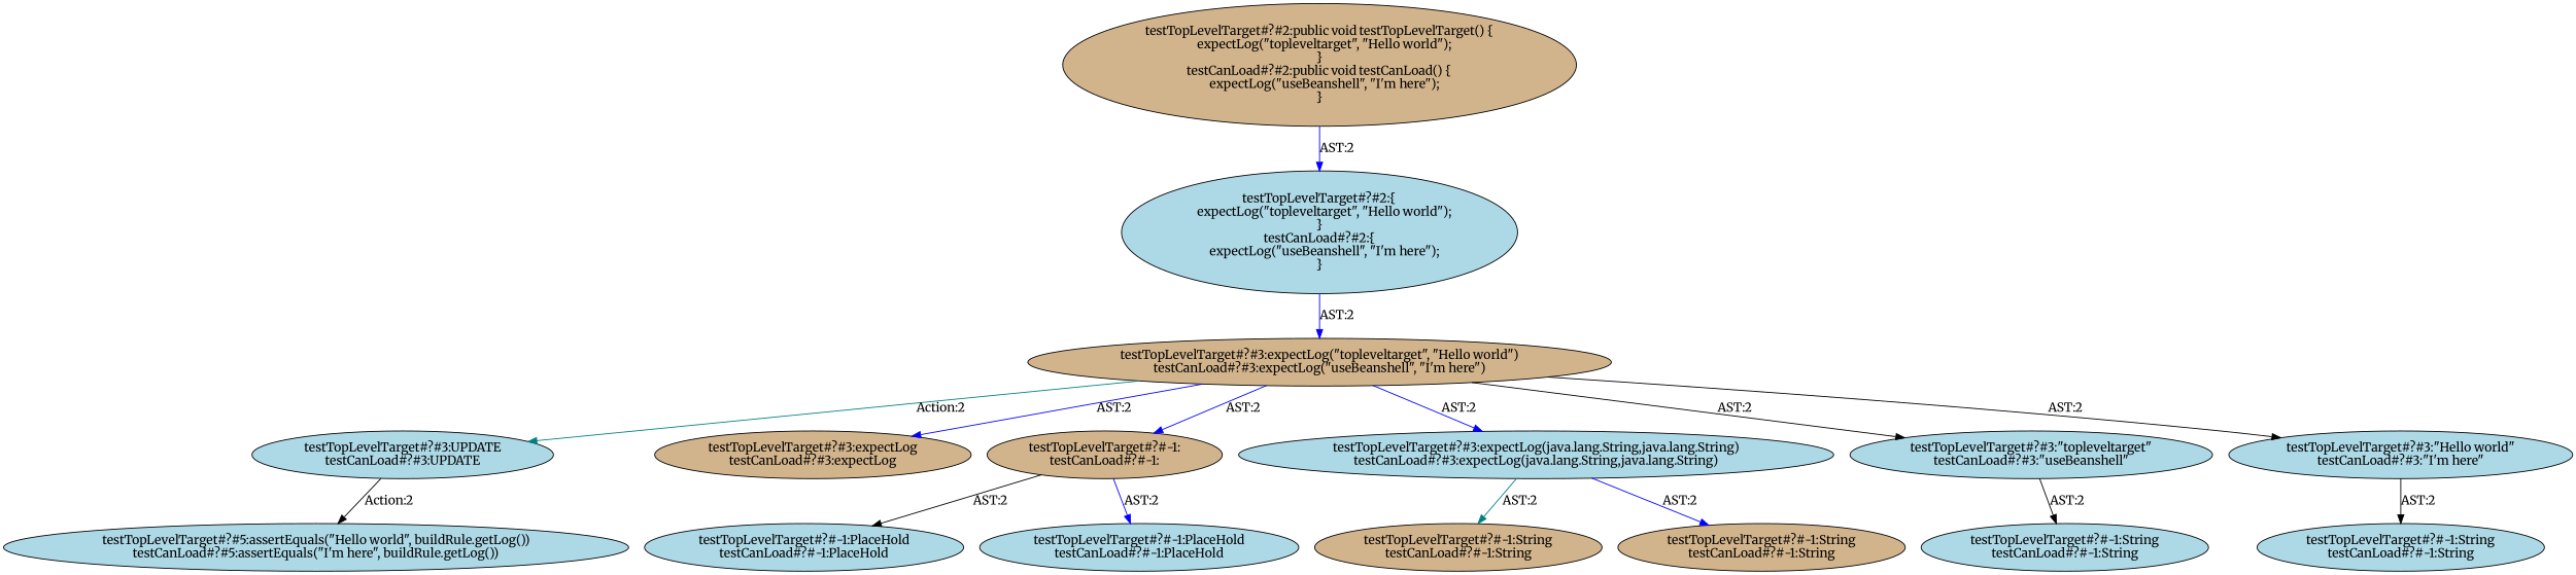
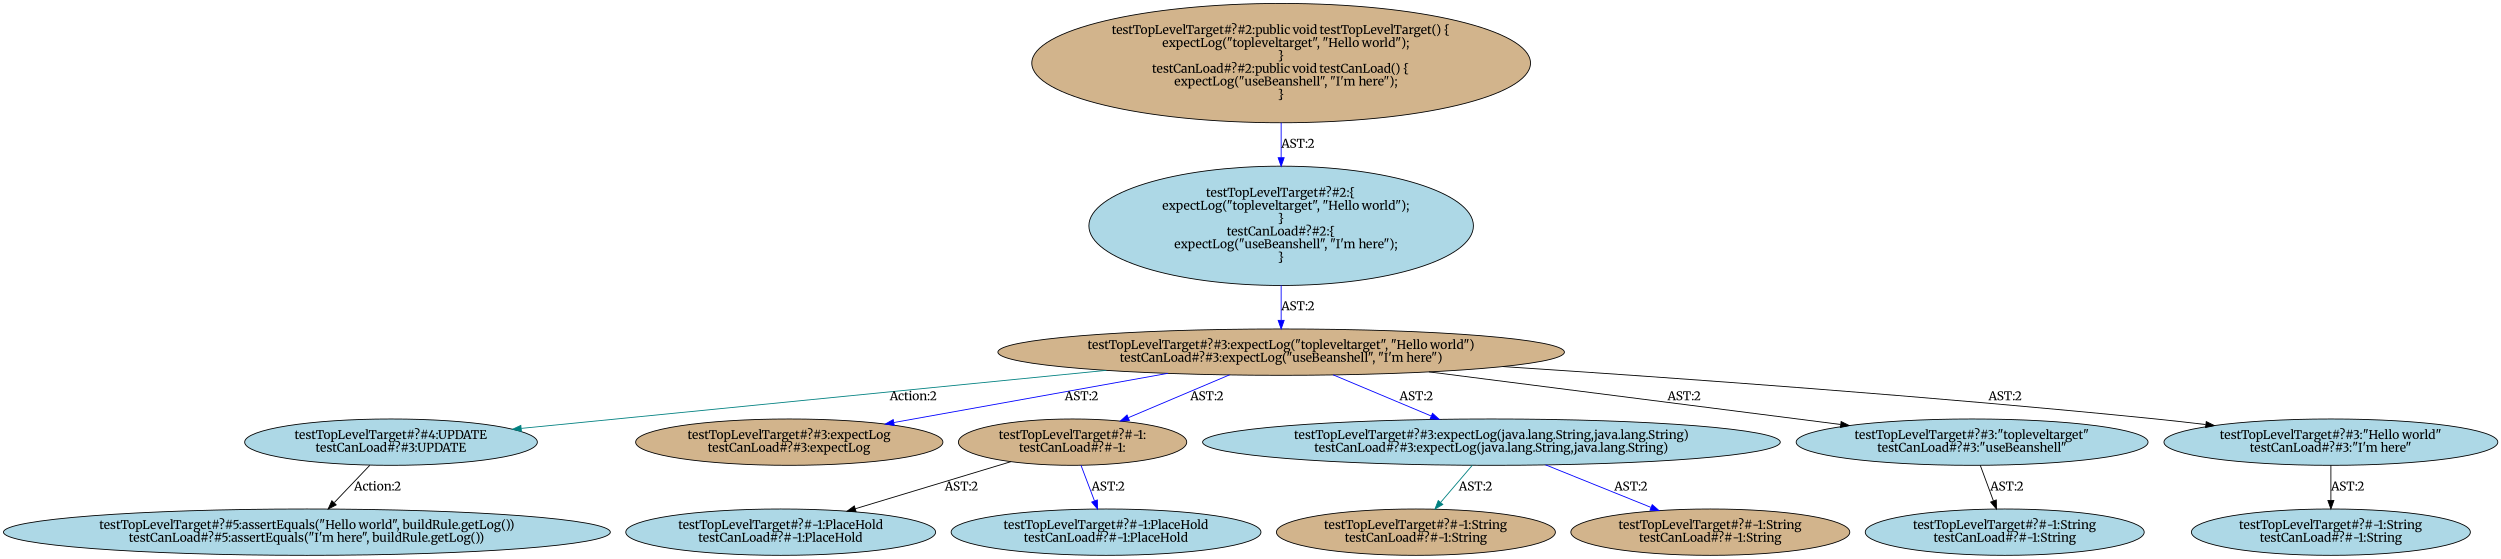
  digraph {
    fontname=Merriweather
    node [shape=ellipse style=filled fillcolor=lightblue fontname=Merriweather]
    edge [color=blue fontname=Merriweather]
-   n1 [label="testTopLevelTarget#?#3:UPDATE\ntestCanLoad#?#3:UPDATE"]
+   n1 [label="testTopLevelTarget#?#4:UPDATE\ntestCanLoad#?#3:UPDATE"]
    n2 [label="testTopLevelTarget#?#5:assertEquals(\"Hello world\", buildRule.getLog())\ntestCanLoad#?#5:assertEquals(\"I'm here\", buildRule.getLog())"]
    n3 [label="testTopLevelTarget#?#3:expectLog(\"topleveltarget\", \"Hello world\")\ntestCanLoad#?#3:expectLog(\"useBeanshell\", \"I'm here\")" fillcolor=tan]
    n4 [label="testTopLevelTarget#?#3:expectLog\ntestCanLoad#?#3:expectLog" fillcolor=tan]
    n5 [label="testTopLevelTarget#?#-1:\ntestCanLoad#?#-1:" fillcolor=tan]
    n6 [label="testTopLevelTarget#?#3:expectLog(java.lang.String,java.lang.String)\ntestCanLoad#?#3:expectLog(java.lang.String,java.lang.String)"]
    n7 [label="testTopLevelTarget#?#3:\"topleveltarget\"\ntestCanLoad#?#3:\"useBeanshell\""]
    n8 [label="testTopLevelTarget#?#3:\"Hello world\"\ntestCanLoad#?#3:\"I'm here\""]
    n9 [label="testTopLevelTarget#?#2:\{\n    expectLog(\"topleveltarget\", \"Hello world\");\n\}\ntestCanLoad#?#2:\{\n    expectLog(\"useBeanshell\", \"I'm here\");\n\}"]
    n10 [label="testTopLevelTarget#?#2:public void testTopLevelTarget() \{\n    expectLog(\"topleveltarget\", \"Hello world\");\n\}\ntestCanLoad#?#2:public void testCanLoad() \{\n    expectLog(\"useBeanshell\", \"I'm here\");\n\}" fillcolor=tan]
    n11 [label="testTopLevelTarget#?#-1:PlaceHold\ntestCanLoad#?#-1:PlaceHold"]
    n12 [label="testTopLevelTarget#?#-1:PlaceHold\ntestCanLoad#?#-1:PlaceHold"]
    n13 [label="testTopLevelTarget#?#-1:String\ntestCanLoad#?#-1:String" fillcolor=tan]
    n14 [label="testTopLevelTarget#?#-1:String\ntestCanLoad#?#-1:String" fillcolor=tan]
    n15 [label="testTopLevelTarget#?#-1:String\ntestCanLoad#?#-1:String"]
    n16 [label="testTopLevelTarget#?#-1:String\ntestCanLoad#?#-1:String"]
    n1 -> n2 [label="Action:2" color=black]
    n3 -> n1 [label="Action:2" color=teal]
    n3 -> n4 [label="AST:2"]
    n3 -> n5 [label="AST:2"]
    n3 -> n6 [label="AST:2"]
    n3 -> n7 [label="AST:2" color=black]
    n3 -> n8 [label="AST:2" color=black]
    n5 -> n11 [label="AST:2" color=black]
    n5 -> n12 [label="AST:2"]
    n6 -> n13 [label="AST:2" color=teal]
    n6 -> n14 [label="AST:2"]
    n7 -> n15 [label="AST:2" color=black]
    n8 -> n16 [label="AST:2" color=black]
    n9 -> n3 [label="AST:2"]
    n10 -> n9 [label="AST:2"]
  }
